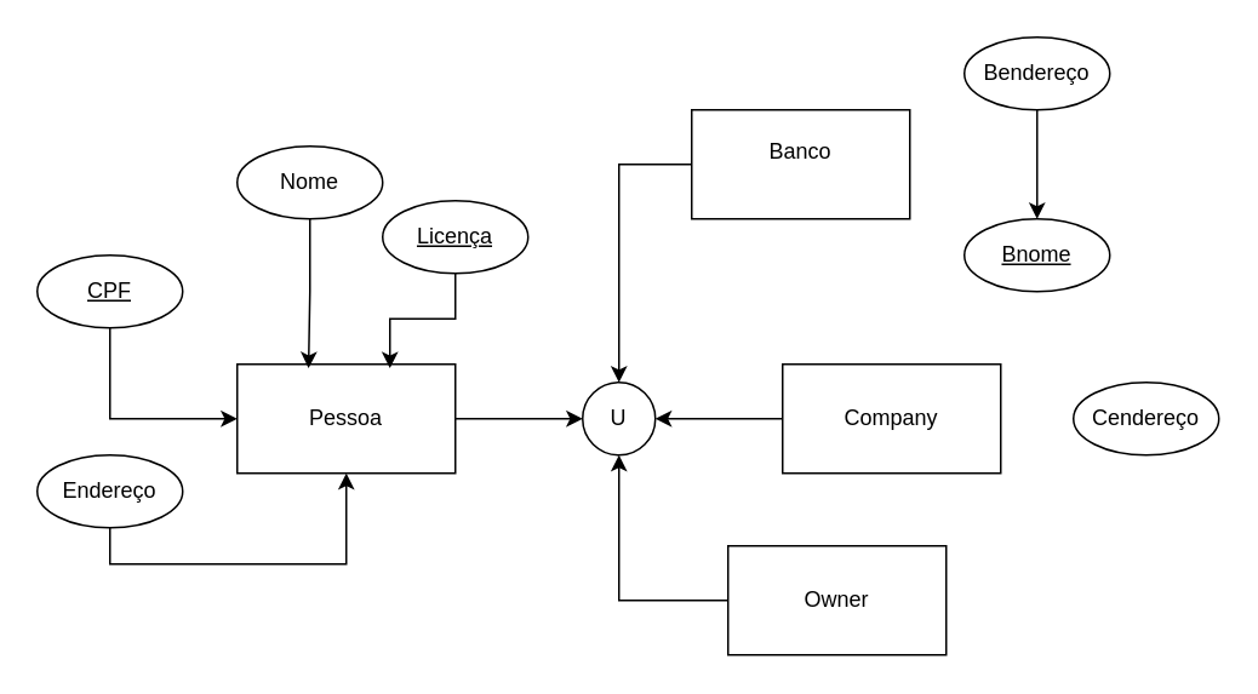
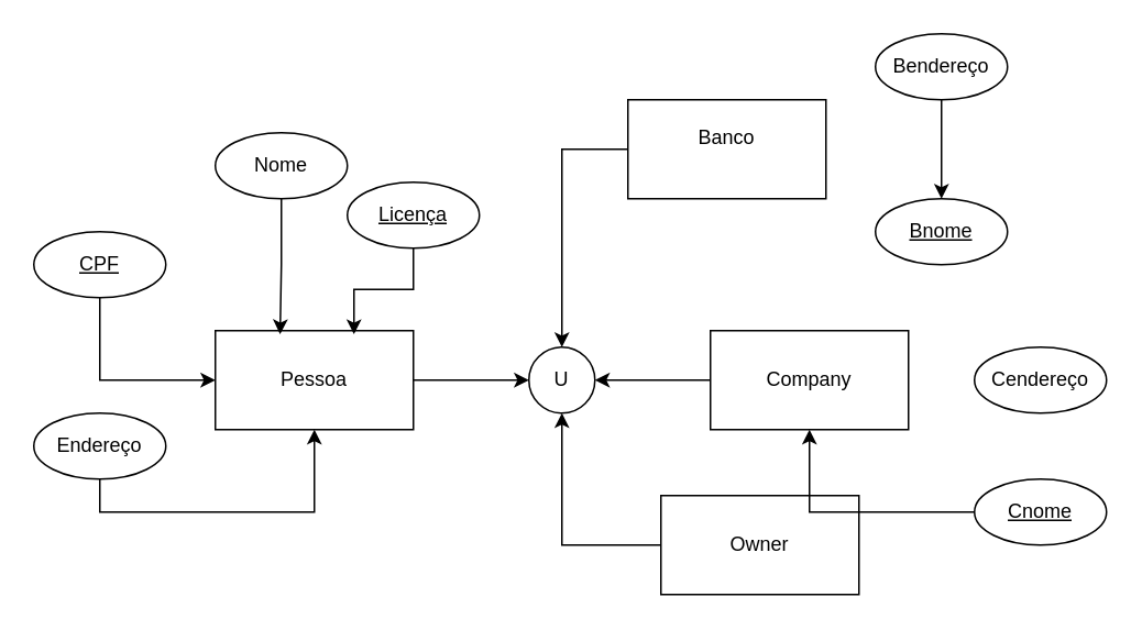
  <mxCell id="0" />
  <mxCell id="1" parent="0" />
  <mxCell id="2" value="Pessoa" style="rounded=0;whiteSpace=wrap;html=1;" vertex="1" parent="1"><mxGeometry x="130" y="200" width="120" height="60" as="geometry" /></mxCell>
  <mxCell id="3" style="edgeStyle=orthogonalEdgeStyle;rounded=0;orthogonalLoop=1;jettySize=auto;html=1;entryX=0.5;entryY=0;entryDx=0;entryDy=0;" edge="1" parent="1" source="4" target="9"><mxGeometry relative="1" as="geometry" /></mxCell>
  <mxCell id="4" value="Banco&lt;div&gt;&lt;br&gt;&lt;/div&gt;" style="rounded=0;whiteSpace=wrap;html=1;" vertex="1" parent="1"><mxGeometry x="380" y="60" width="120" height="60" as="geometry" /></mxCell>
  <mxCell id="5" style="edgeStyle=orthogonalEdgeStyle;rounded=0;orthogonalLoop=1;jettySize=auto;html=1;entryX=1;entryY=0.5;entryDx=0;entryDy=0;" edge="1" parent="1" source="6" target="9"><mxGeometry relative="1" as="geometry" /></mxCell>
  <mxCell id="6" value="&lt;div&gt;Company&lt;/div&gt;" style="rounded=0;whiteSpace=wrap;html=1;" vertex="1" parent="1"><mxGeometry x="430" y="200" width="120" height="60" as="geometry" /></mxCell>
  <mxCell id="7" style="edgeStyle=orthogonalEdgeStyle;rounded=0;orthogonalLoop=1;jettySize=auto;html=1;entryX=0.5;entryY=1;entryDx=0;entryDy=0;" edge="1" parent="1" source="8" target="9"><mxGeometry relative="1" as="geometry" /></mxCell>
  <mxCell id="8" value="&lt;div&gt;Owner&lt;/div&gt;" style="rounded=0;whiteSpace=wrap;html=1;" vertex="1" parent="1"><mxGeometry x="400" y="300" width="120" height="60" as="geometry" /></mxCell>
  <mxCell id="9" value="U" style="ellipse;whiteSpace=wrap;html=1;aspect=fixed;" vertex="1" parent="1"><mxGeometry x="320" y="210" width="40" height="40" as="geometry" /></mxCell>
  <mxCell id="10" value="&lt;u&gt;Licença&lt;/u&gt;" style="ellipse;whiteSpace=wrap;html=1;" vertex="1" parent="1"><mxGeometry x="210" y="110" width="80" height="40" as="geometry" /></mxCell>
  <mxCell id="11" value="Nome" style="ellipse;whiteSpace=wrap;html=1;" vertex="1" parent="1"><mxGeometry x="130" y="80" width="80" height="40" as="geometry" /></mxCell>
  <mxCell id="12" style="edgeStyle=orthogonalEdgeStyle;rounded=0;orthogonalLoop=1;jettySize=auto;html=1;entryX=0.5;entryY=1;entryDx=0;entryDy=0;exitX=0.5;exitY=1;exitDx=0;exitDy=0;" edge="1" parent="1" source="13" target="2"><mxGeometry relative="1" as="geometry" /></mxCell>
  <mxCell id="13" value="Endereço" style="ellipse;whiteSpace=wrap;html=1;" vertex="1" parent="1"><mxGeometry x="20" y="250" width="80" height="40" as="geometry" /></mxCell>
  <mxCell id="14" style="edgeStyle=orthogonalEdgeStyle;rounded=0;orthogonalLoop=1;jettySize=auto;html=1;entryX=0;entryY=0.5;entryDx=0;entryDy=0;exitX=0.5;exitY=1;exitDx=0;exitDy=0;" edge="1" parent="1" source="15" target="2"><mxGeometry relative="1" as="geometry" /></mxCell>
  <mxCell id="15" value="&lt;u&gt;CPF&lt;/u&gt;" style="ellipse;whiteSpace=wrap;html=1;" vertex="1" parent="1"><mxGeometry x="20" y="140" width="80" height="40" as="geometry" /></mxCell>
  <mxCell id="16" value="&lt;u&gt;Bnome&lt;/u&gt;" style="ellipse;whiteSpace=wrap;html=1;" vertex="1" parent="1"><mxGeometry x="530" y="120" width="80" height="40" as="geometry" /></mxCell>
  <mxCell id="17" style="edgeStyle=orthogonalEdgeStyle;rounded=0;orthogonalLoop=1;jettySize=auto;html=1;" edge="1" parent="1" source="18" target="16"><mxGeometry relative="1" as="geometry" /></mxCell>
  <mxCell id="18" value="Bendereço" style="ellipse;whiteSpace=wrap;html=1;" vertex="1" parent="1"><mxGeometry x="530" y="20" width="80" height="40" as="geometry" /></mxCell>
  <mxCell id="19" value="Cendereço" style="ellipse;whiteSpace=wrap;html=1;" vertex="1" parent="1"><mxGeometry x="590" y="210" width="80" height="40" as="geometry" /></mxCell>
+ <mxCell id="20" style="edgeStyle=orthogonalEdgeStyle;rounded=0;orthogonalLoop=1;jettySize=auto;html=1;entryX=0.5;entryY=1;entryDx=0;entryDy=0;" edge="1" parent="1" source="21" target="6"><mxGeometry relative="1" as="geometry" /></mxCell>
+ <mxCell id="21" value="&lt;u&gt;Cnome&lt;/u&gt;" style="ellipse;whiteSpace=wrap;html=1;" vertex="1" parent="1"><mxGeometry x="590" y="290" width="80" height="40" as="geometry" /></mxCell>
  <mxCell id="22" style="edgeStyle=orthogonalEdgeStyle;rounded=0;orthogonalLoop=1;jettySize=auto;html=1;entryX=0;entryY=0.5;entryDx=0;entryDy=0;" edge="1" parent="1" source="2" target="9"><mxGeometry relative="1" as="geometry" /></mxCell>
  <mxCell id="23" style="edgeStyle=orthogonalEdgeStyle;rounded=0;orthogonalLoop=1;jettySize=auto;html=1;entryX=0.327;entryY=0.037;entryDx=0;entryDy=0;entryPerimeter=0;" edge="1" parent="1" source="11" target="2"><mxGeometry relative="1" as="geometry" /></mxCell>
  <mxCell id="24" style="edgeStyle=orthogonalEdgeStyle;rounded=0;orthogonalLoop=1;jettySize=auto;html=1;entryX=0.7;entryY=0.037;entryDx=0;entryDy=0;entryPerimeter=0;" edge="1" parent="1" source="10" target="2"><mxGeometry relative="1" as="geometry" /></mxCell>
